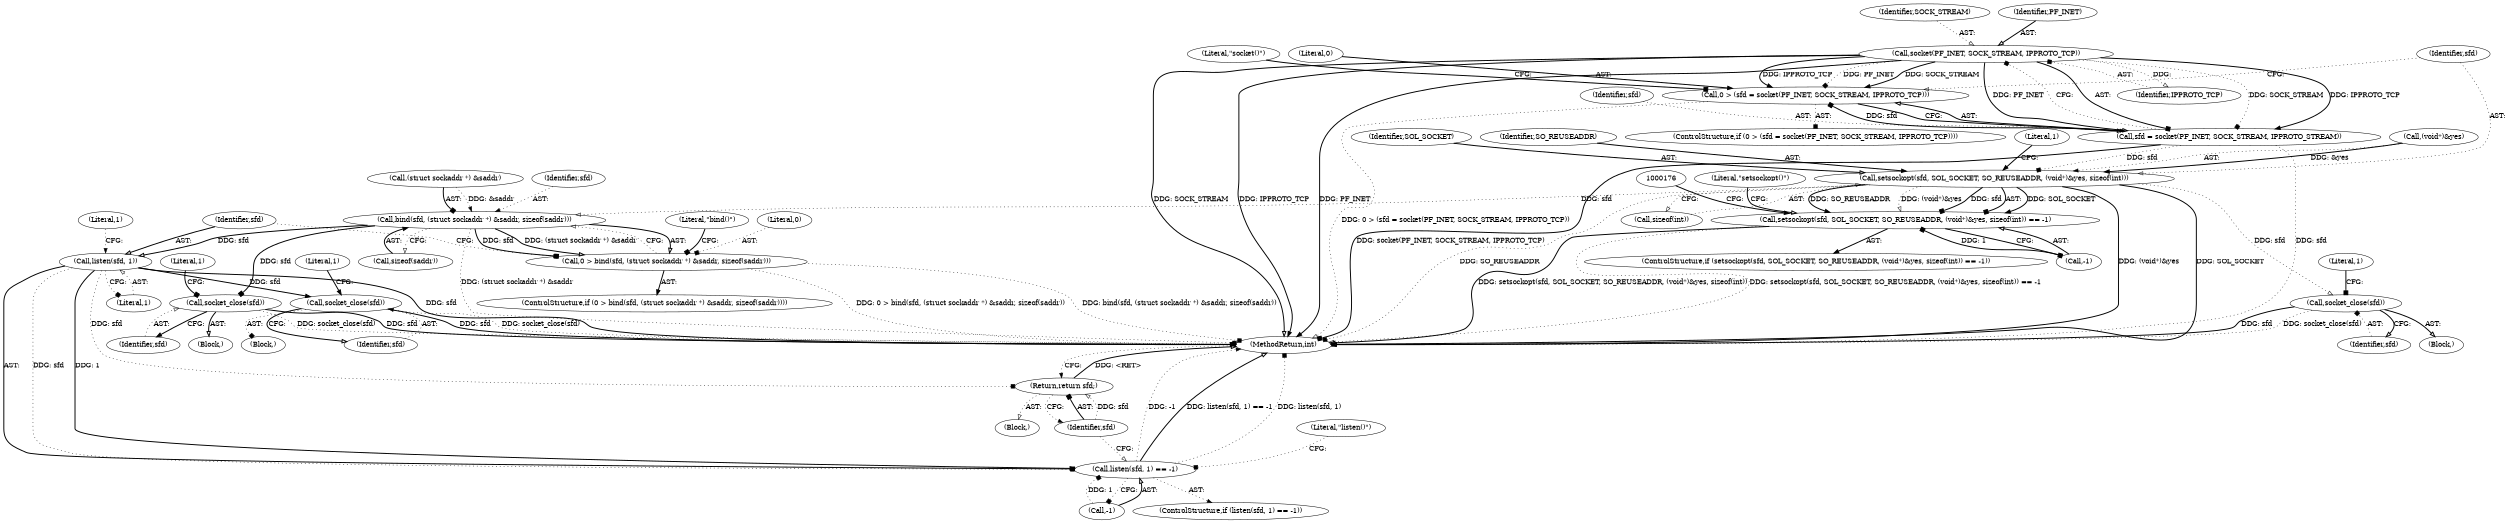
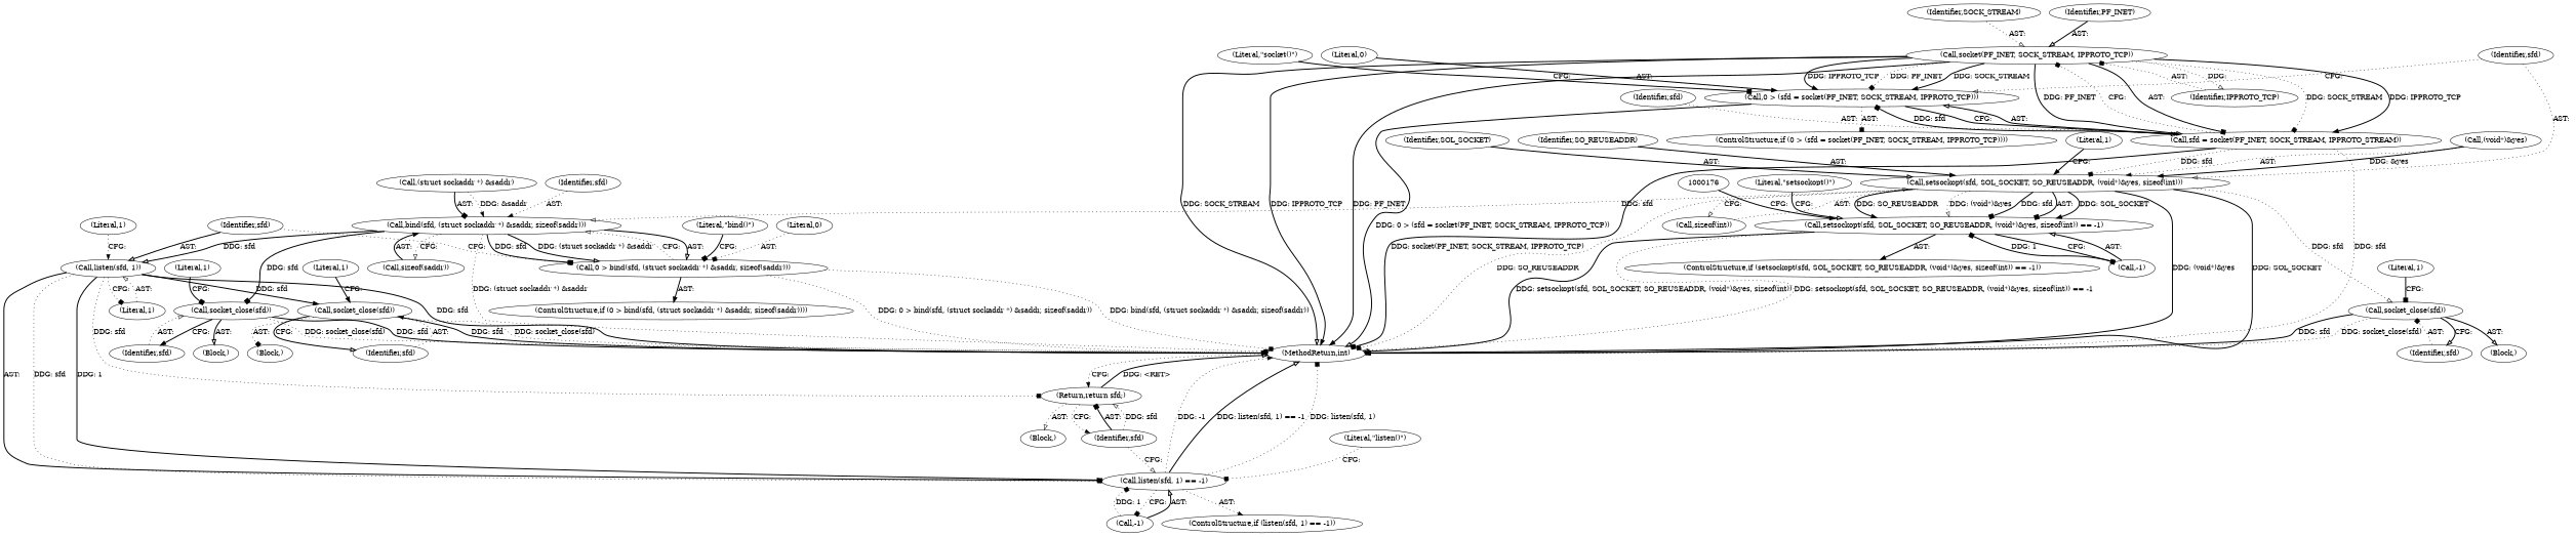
  digraph {
    edge [arrowhead=onormal style=bold]
    n1 [label="(Call,socket(PF_INET, SOCK_STREAM, IPPROTO_TCP))"]
    n2 [label="(Call,0 > (sfd = socket(PF_INET, SOCK_STREAM, IPPROTO_TCP)))"]
    n3 [label="(Call,sfd = socket(PF_INET, SOCK_STREAM, IPPROTO_STREAM))"]
    n4 [label="(MethodReturn,int)"]
    n5 [label="(Identifier,IPPROTO_TCP)"]
    n6 [label="(ControlStructure,if (0 > (sfd = socket(PF_INET, SOCK_STREAM, IPPROTO_TCP))))"]
    n7 [label="(Call,setsockopt(sfd, SOL_SOCKET, SO_REUSEADDR, (void*)&yes, sizeof(int)))"]
    n8 [label="(Return,return sfd;)"]
    n9 [label="(Call,setsockopt(sfd, SOL_SOCKET, SO_REUSEADDR, (void*)&yes, sizeof(int)) == -1)"]
    n10 [label="(Call,socket_close(sfd))"]
    n11 [label="(Call,bind(sfd, (struct sockaddr *) &saddr, sizeof(saddr)))"]
    n12 [label="(Call,sizeof(int))"]
    n13 [label="(ControlStructure,if (setsockopt(sfd, SOL_SOCKET, SO_REUSEADDR, (void*)&yes, sizeof(int)) == -1))"]
    n14 [label="(Call,-1)"]
    n15 [label="(Identifier,sfd)"]
    n16 [label="(Block,)"]
    n17 [label="(Call,0 > bind(sfd, (struct sockaddr *) &saddr, sizeof(saddr)))"]
    n18 [label="(Call,socket_close(sfd))"]
    n19 [label="(Call,listen(sfd, 1))"]
    n20 [label="(Call,sizeof(saddr))"]
    n21 [label="(ControlStructure,if (0 > bind(sfd, (struct sockaddr *) &saddr, sizeof(saddr))))"]
    n22 [label="(Block,)"]
    n23 [label="(Identifier,sfd)"]
    n24 [label="(Call,listen(sfd, 1) == -1)"]
    n25 [label="(Call,socket_close(sfd))"]
    n26 [label="(Literal,1)"]
    n27 [label="(Call,-1)"]
    n28 [label="(ControlStructure,if (listen(sfd, 1) == -1))"]
    n29 [label="(Identifier,sfd)"]
    n30 [label="(Block,)"]
    n31 [label="(Block,)"]
    n32 [label="(Identifier,sfd)"]
    n33 [label="(Identifier,SO_REUSEADDR)"]
    n34 [label="(Literal,1)"]
    n35 [label="(Identifier,sfd)"]
    n36 [label="(Call,(void*)&yes)"]
    n37 [label="(Identifier,SOCK_STREAM)"]
    n38 [label="(Literal,\"socket()\")"]
    n39 [label="(Identifier,sfd)"]
    n40 [label="(Literal,1)"]
    n41 [label="(Literal,\"bind()\")"]
    n42 [label="(Literal,1)"]
    n43 [label="(Identifier,sfd)"]
    n44 [label="(Literal,\"listen()\")"]
    n45 [label="(Call,(struct sockaddr *) &saddr)"]
    n46 [label="(Literal,0)"]
    n47 [label="(Literal,1)"]
    n48 [label="(Identifier,sfd)"]
    n49 [label="(Literal,1)"]
    n50 [label="(Identifier,PF_INET)"]
    n51 [label="(Literal,0)"]
    n52 [label="(Identifier,SOL_SOCKET)"]
    n53 [label="(Literal,\"setsockopt()\")"]
    1000176
    n1 -> n2 [arrowhead=box label="DDG: PF_INET" style=dotted]
    n1 -> n2 [arrowhead=normal label="DDG: SOCK_STREAM"]
    n1 -> n2 [arrowhead=normal label="DDG: IPPROTO_TCP"]
    n1 -> n3 [arrowhead=box label="AST: "]
    n1 -> n3 [label="DDG: PF_INET"]
    n1 -> n3 [arrowhead=box label="DDG: SOCK_STREAM" style=dotted]
    n1 -> n3 [arrowhead=normal label="DDG: IPPROTO_TCP"]
    n1 -> n4 [label="DDG: SOCK_STREAM"]
    n1 -> n4 [arrowhead=normal label="DDG: IPPROTO_TCP"]
    n1 -> n4 [arrowhead=normal label="DDG: PF_INET"]
    n1 -> n5 [label="DDG: " style=dotted]
    n2 -> n3 [label="CFG: "]
-   n2 -> n4 [label="DDG: 0 > (sfd = socket(PF_INET, SOCK_STREAM, IPPROTO_TCP))" style=dotted]
+   n2 -> n4 [label="DDG: 0 > (sfd = socket(PF_INET, SOCK_STREAM, IPPROTO_TCP))"]
    n2 -> n6 [arrowhead=box label="AST: " style=dotted]
    n3 -> n1 [arrowhead=box label="CFG: " style=dotted]
    n3 -> n2 [label="AST: "]
    n3 -> n2 [arrowhead=box label="DDG: sfd"]
    n3 -> n4 [arrowhead=box label="DDG: socket(PF_INET, SOCK_STREAM, IPPROTO_TCP)"]
    n3 -> n4 [label="DDG: sfd" style=dotted]
    n3 -> n7 [arrowhead=box label="DDG: sfd" style=dotted]
    n4 -> n8 [arrowhead=normal label="CFG: " style=dotted]
    n5 -> n1 [arrowhead=box label="AST: " style=dotted]
    n7 -> n4 [arrowhead=box label="DDG: SO_REUSEADDR" style=dotted]
    n7 -> n4 [label="DDG: (void*)&yes"]
    n7 -> n4 [label="DDG: SOL_SOCKET"]
    n7 -> n9 [arrowhead=box label="AST: "]
    n7 -> n9 [arrowhead=normal label="DDG: SOL_SOCKET"]
    n7 -> n9 [arrowhead=normal label="DDG: SO_REUSEADDR"]
    n7 -> n9 [label="DDG: (void*)&yes" style=dotted]
    n7 -> n9 [arrowhead=box label="DDG: sfd"]
    n7 -> n10 [label="DDG: sfd" style=dotted]
    n7 -> n11 [label="DDG: sfd" style=dotted]
    n7 -> n12 [label="CFG: " style=dotted]
    n8 -> n4 [label="DDG: <RET>"]
    n8 -> n31 [label="AST: " style=dotted]
    n8 -> n32 [arrowhead=normal label="CFG: " style=dotted]
    n9 -> n4 [label="DDG: setsockopt(sfd, SOL_SOCKET, SO_REUSEADDR, (void*)&yes, sizeof(int))"]
    n9 -> n4 [label="DDG: setsockopt(sfd, SOL_SOCKET, SO_REUSEADDR, (void*)&yes, sizeof(int)) == -1" style=dotted]
    n9 -> n13 [arrowhead=normal label="AST: "]
    n9 -> n14 [arrowhead=box label="CFG: "]
    n10 -> n4 [arrowhead=box label="DDG: socket_close(sfd)" style=dotted]
    n10 -> n4 [label="DDG: sfd"]
    n10 -> n15 [label="CFG: "]
    n10 -> n16 [label="AST: "]
    n11 -> n4 [arrowhead=box label="DDG: (struct sockaddr *) &saddr" style=dotted]
    n11 -> n17 [label="AST: "]
    n11 -> n17 [arrowhead=box label="DDG: sfd"]
    n11 -> n17 [label="DDG: (struct sockaddr *) &saddr"]
    n11 -> n18 [arrowhead=box label="DDG: sfd"]
    n11 -> n19 [label="DDG: sfd"]
    n11 -> n20 [label="CFG: " style=dotted]
    n12 -> n7 [label="AST: " style=dotted]
    n14 -> n9 [label="AST: "]
    n14 -> n9 [arrowhead=box label="DDG: 1"]
    n15 -> n10 [arrowhead=box label="AST: " style=dotted]
    n17 -> n4 [arrowhead=normal label="DDG: 0 > bind(sfd, (struct sockaddr *) &saddr, sizeof(saddr))" style=dotted]
    n17 -> n4 [arrowhead=box label="DDG: bind(sfd, (struct sockaddr *) &saddr, sizeof(saddr))" style=dotted]
    n17 -> n11 [label="CFG: " style=dotted]
    n17 -> n21 [arrowhead=normal label="AST: "]
    n18 -> n4 [label="DDG: sfd"]
    n18 -> n4 [arrowhead=box label="DDG: socket_close(sfd)" style=dotted]
    n18 -> n22 [label="AST: "]
    n18 -> n23 [arrowhead=normal label="CFG: "]
    n19 -> n4 [arrowhead=normal label="DDG: sfd"]
    n19 -> n8 [arrowhead=box label="DDG: sfd" style=dotted]
    n19 -> n24 [arrowhead=box label="AST: "]
    n19 -> n24 [arrowhead=box label="DDG: sfd" style=dotted]
    n19 -> n24 [arrowhead=normal label="DDG: 1"]
    n19 -> n25 [arrowhead=normal label="DDG: sfd"]
    n19 -> n26 [arrowhead=box label="CFG: " style=dotted]
    n20 -> n11 [arrowhead=normal label="AST: "]
    n23 -> n18 [label="AST: " style=dotted]
    n24 -> n4 [arrowhead=normal label="DDG: -1" style=dotted]
    n24 -> n4 [label="DDG: listen(sfd, 1) == -1"]
    n24 -> n4 [arrowhead=box label="DDG: listen(sfd, 1)" style=dotted]
    n24 -> n27 [arrowhead=box label="CFG: " style=dotted]
    n24 -> n28 [arrowhead=normal label="AST: " style=dotted]
    n25 -> n4 [label="DDG: sfd"]
    n25 -> n4 [arrowhead=box label="DDG: socket_close(sfd)" style=dotted]
    n25 -> n29 [label="CFG: "]
    n25 -> n30 [arrowhead=box label="AST: " style=dotted]
    n26 -> n19 [label="AST: " style=dotted]
    n27 -> n24 [label="AST: "]
    n27 -> n24 [arrowhead=box label="DDG: 1" style=dotted]
    n29 -> n25 [arrowhead=normal label="AST: " style=dotted]
    n32 -> n8 [arrowhead=box label="AST: "]
    n32 -> n8 [label="DDG: sfd" style=dotted]
    n32 -> n24 [label="CFG: " style=dotted]
    n33 -> n7 [arrowhead=normal label="AST: "]
    n34 -> n25 [arrowhead=normal label="CFG: "]
    n35 -> n2 [label="CFG: " style=dotted]
    n35 -> n7 [label="AST: " style=dotted]
    n36 -> n7 [arrowhead=normal label="AST: " style=dotted]
    n36 -> n7 [arrowhead=normal label="DDG: &yes"]
    n37 -> n1 [label="AST: " style=dotted]
    n38 -> n2 [arrowhead=box label="CFG: "]
    n39 -> n11 [arrowhead=normal label="AST: " style=dotted]
    n40 -> n18 [arrowhead=box label="CFG: "]
    n41 -> n17 [arrowhead=box label="CFG: "]
    n42 -> n19 [arrowhead=normal label="CFG: " style=dotted]
    n43 -> n17 [arrowhead=box label="CFG: " style=dotted]
    n43 -> n19 [label="AST: "]
    n44 -> n24 [arrowhead=box label="CFG: " style=dotted]
    n45 -> n11 [arrowhead=box label="AST: "]
    n45 -> n11 [arrowhead=normal label="DDG: &saddr" style=dotted]
    n46 -> n17 [arrowhead=box label="AST: " style=dotted]
    n47 -> n7 [arrowhead=normal label="CFG: "]
    n48 -> n3 [arrowhead=normal label="AST: " style=dotted]
    n49 -> n10 [arrowhead=box label="CFG: "]
    n50 -> n1 [label="AST: "]
    n51 -> n2 [arrowhead=normal label="AST: "]
    n52 -> n7 [label="AST: "]
    n53 -> n9 [label="CFG: "]
    1000176 -> n9 [arrowhead=normal label="CFG: "]
  }
